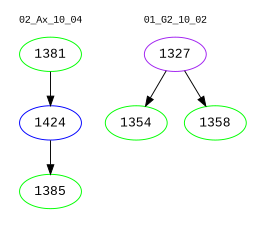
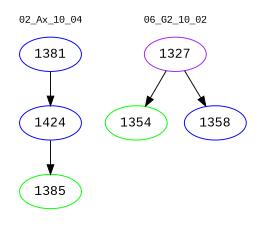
  digraph {
    fontname="Liberation Mono"
    node [color=blue fontname="Liberation Mono"]
    edge [color=black fontname="Liberation Mono"]
-   n1 [color=green label=1381]
+   n1 [label=1381]
    n2 [label=1424]
    n3 [color=green label=1385]
    n4 [color=purple label=1327]
    n5 [color=green label=1354]
-   n6 [color=green label=1358]
+   n6 [label=1358]
    subgraph cluster_1 {
      color=white
      fontsize=10
      label="02_Ax_10_04"
      n1
      n2
      n3
    }
    subgraph cluster_2 {
      color=white
      fontsize=10
-     label="01_G2_10_02"
+     label="06_G2_10_02"
      n4
      n5
      n6
    }
    n1 -> n2
    n2 -> n3
    n4 -> n5
    n4 -> n6
  }
